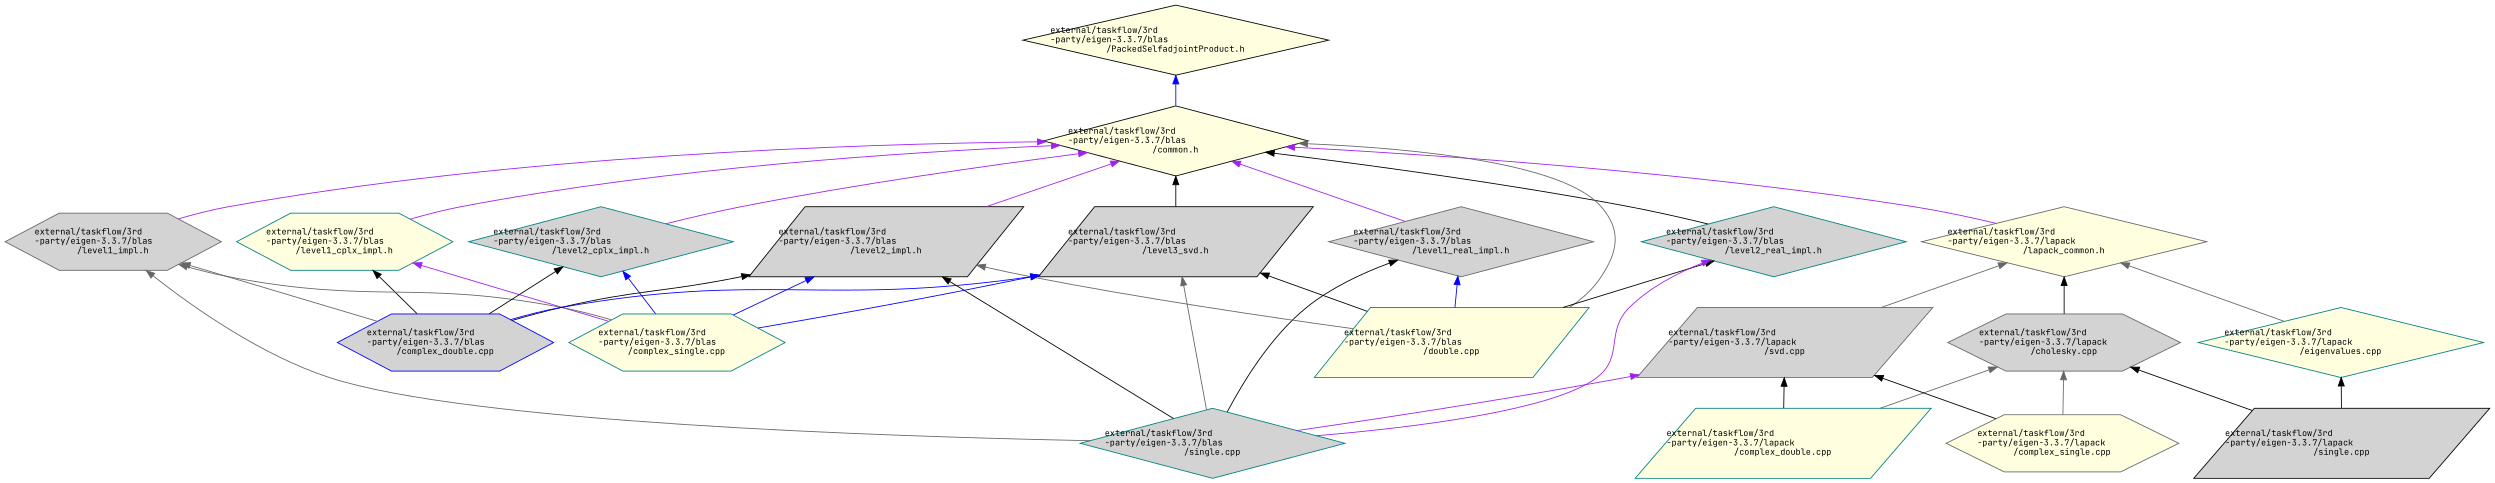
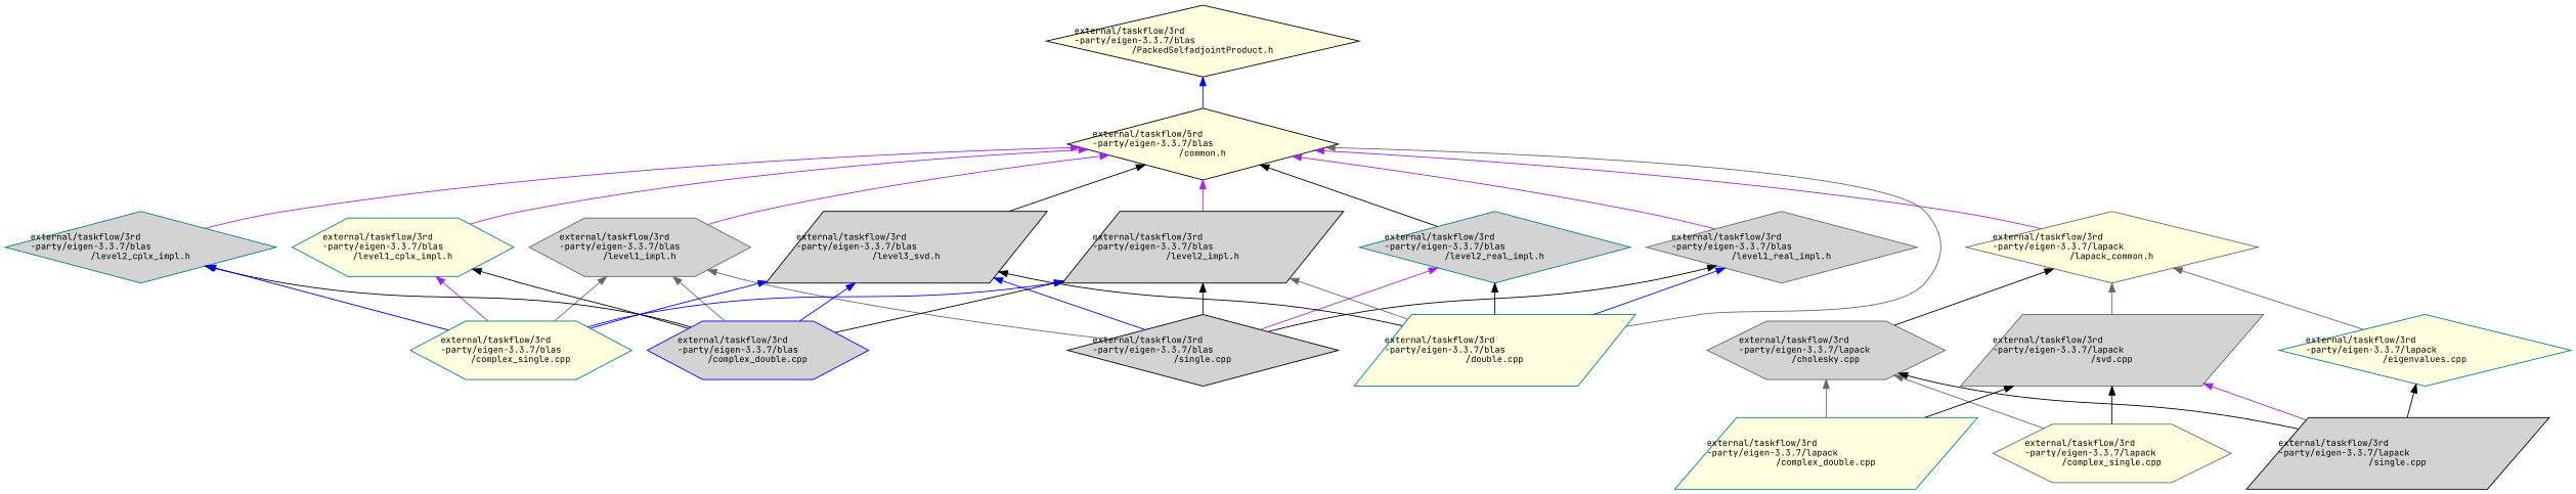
  digraph {
    fontname="JetBrains Mono"
    node [color=teal fillcolor=lightgrey fontname="JetBrains Mono" fontsize=10 shape=diamond style=filled]
    edge [color=black dir=back fontname="JetBrains Mono" fontsize=10 labelfontname=Helvetica labelfontsize=10 style=solid]
    n1 [color=black fillcolor=lightyellow fontcolor=black height=0.2 label="external/taskflow/3rd\l-party/eigen-3.3.7/blas\l/PackedSelfadjointProduct.h" width=0.4]
-   n2 [color=black fillcolor=lightyellow height=0.2 label="external/taskflow/3rd\l-party/eigen-3.3.7/blas\l/common.h" width=0.4]
+   n2 [color=black fillcolor=lightyellow height=0.2 label="external/taskflow/5rd\l-party/eigen-3.3.7/blas\l/common.h" width=0.4]
    n3 [fillcolor=lightyellow height=0.2 label="external/taskflow/3rd\l-party/eigen-3.3.7/blas\l/level1_cplx_impl.h" shape=hexagon width=0.4]
    n4 [color=gray40 height=0.2 label="external/taskflow/3rd\l-party/eigen-3.3.7/blas\l/level1_impl.h" shape=hexagon width=0.4]
    n5 [color=gray40 height=0.2 label="external/taskflow/3rd\l-party/eigen-3.3.7/blas\l/level1_real_impl.h" width=0.4]
    n6 [height=0.2 label="external/taskflow/3rd\l-party/eigen-3.3.7/blas\l/level2_cplx_impl.h" width=0.4]
    n7 [color=black height=0.2 label="external/taskflow/3rd\l-party/eigen-3.3.7/blas\l/level2_impl.h" shape=parallelogram width=0.4]
    n8 [height=0.2 label="external/taskflow/3rd\l-party/eigen-3.3.7/blas\l/level2_real_impl.h" width=0.4]
    n9 [color=black height=0.2 label="external/taskflow/3rd\l-party/eigen-3.3.7/blas\l/level3_svd.h" shape=parallelogram width=0.4]
    n10 [color=gray40 fillcolor=lightyellow height=0.2 label="external/taskflow/3rd\l-party/eigen-3.3.7/lapack\l/lapack_common.h" width=0.4]
    n11 [fillcolor=lightyellow height=0.2 label="external/taskflow/3rd\l-party/eigen-3.3.7/blas\l/double.cpp" shape=parallelogram width=0.4]
    n12 [color=blue height=0.2 label="external/taskflow/3rd\l-party/eigen-3.3.7/blas\l/complex_double.cpp" shape=hexagon width=0.4]
    n13 [fillcolor=lightyellow height=0.2 label="external/taskflow/3rd\l-party/eigen-3.3.7/blas\l/complex_single.cpp" shape=hexagon width=0.4]
-   n14 [height=0.2 label="external/taskflow/3rd\l-party/eigen-3.3.7/blas\l/single.cpp" width=0.4]
+   n14 [color=black height=0.2 label="external/taskflow/3rd\l-party/eigen-3.3.7/blas\l/single.cpp" width=0.4]
    n15 [color=gray40 height=0.2 label="external/taskflow/3rd\l-party/eigen-3.3.7/lapack\l/cholesky.cpp" shape=hexagon width=0.4]
    n16 [fillcolor=lightyellow height=0.2 label="external/taskflow/3rd\l-party/eigen-3.3.7/lapack\l/eigenvalues.cpp" width=0.4]
    n17 [color=gray40 height=0.2 label="external/taskflow/3rd\l-party/eigen-3.3.7/lapack\l/svd.cpp" shape=parallelogram width=0.4]
    n18 [fillcolor=lightyellow height=0.2 label="external/taskflow/3rd\l-party/eigen-3.3.7/lapack\l/complex_double.cpp" shape=parallelogram width=0.4]
    n19 [color=gray40 fillcolor=lightyellow height=0.2 label="external/taskflow/3rd\l-party/eigen-3.3.7/lapack\l/complex_single.cpp" shape=hexagon width=0.4]
    n20 [color=black height=0.2 label="external/taskflow/3rd\l-party/eigen-3.3.7/lapack\l/single.cpp" shape=parallelogram width=0.4]
    n1 -> n2 [color=blue]
    n2 -> n3 [color=purple]
    n2 -> n4 [color=purple]
    n2 -> n5 [color=purple]
    n2 -> n6 [color=purple]
    n2 -> n7 [color=purple]
    n2 -> n8
    n2 -> n9
    n2 -> n10 [color=purple]
    n2 -> n11 [color=gray40]
    n3 -> n12
    n3 -> n13 [color=purple]
    n4 -> n12 [color=gray40]
    n4 -> n13 [color=gray40]
    n4 -> n14 [color=gray40]
    n5 -> n11 [color=blue]
    n5 -> n14
    n6 -> n12
    n6 -> n13 [color=blue]
    n7 -> n11 [color=gray40]
    n7 -> n12
    n7 -> n13 [color=blue]
    n7 -> n14
    n8 -> n11
    n8 -> n14 [color=purple]
    n9 -> n11
    n9 -> n12 [color=blue]
    n9 -> n13 [color=blue]
-   n9 -> n14 [color=gray40]
+   n9 -> n14 [color=blue]
    n10 -> n15
    n10 -> n16 [color=gray40]
    n10 -> n17 [color=gray40]
    n15 -> n18 [color=gray40]
    n15 -> n19 [color=gray40]
    n15 -> n20
    n16 -> n20
    n17 -> n18
    n17 -> n19
-   n17 -> n14 [color=purple]
+   n17 -> n20 [color=purple]
  }
